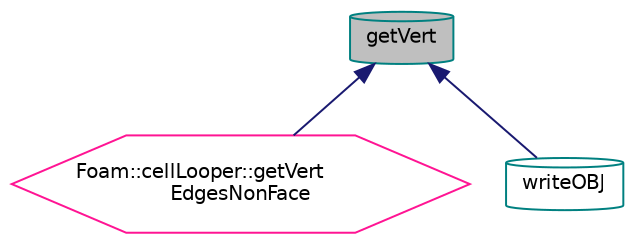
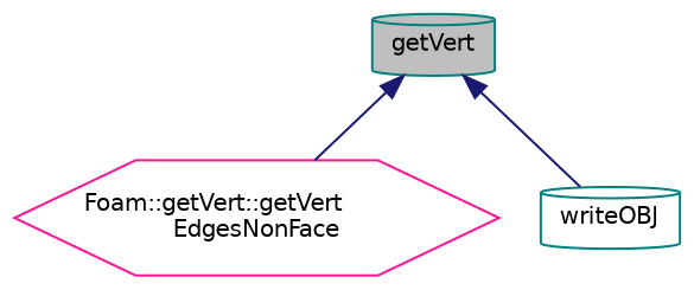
  digraph {
    rankdir=TB
    node [color=teal fontname=Helvetica fontsize=10 shape=cylinder]
    edge [color=midnightblue dir=back fontname=Helvetica fontsize=10 labelfontname=Helvetica labelfontsize=10 style=solid]
    n1 [fillcolor=grey75 fontcolor=black height=0.2 label=getVert style=filled width=0.4]
-   n2 [color=deeppink height=0.2 label="Foam::cellLooper::getVert\lEdgesNonFace" shape=hexagon width=0.4]
+   n2 [color=deeppink height=0.2 label="Foam::getVert::getVert\lEdgesNonFace" shape=hexagon width=0.4]
    n3 [height=0.2 label=writeOBJ width=0.4]
    n1 -> n2
    n1 -> n3
  }
